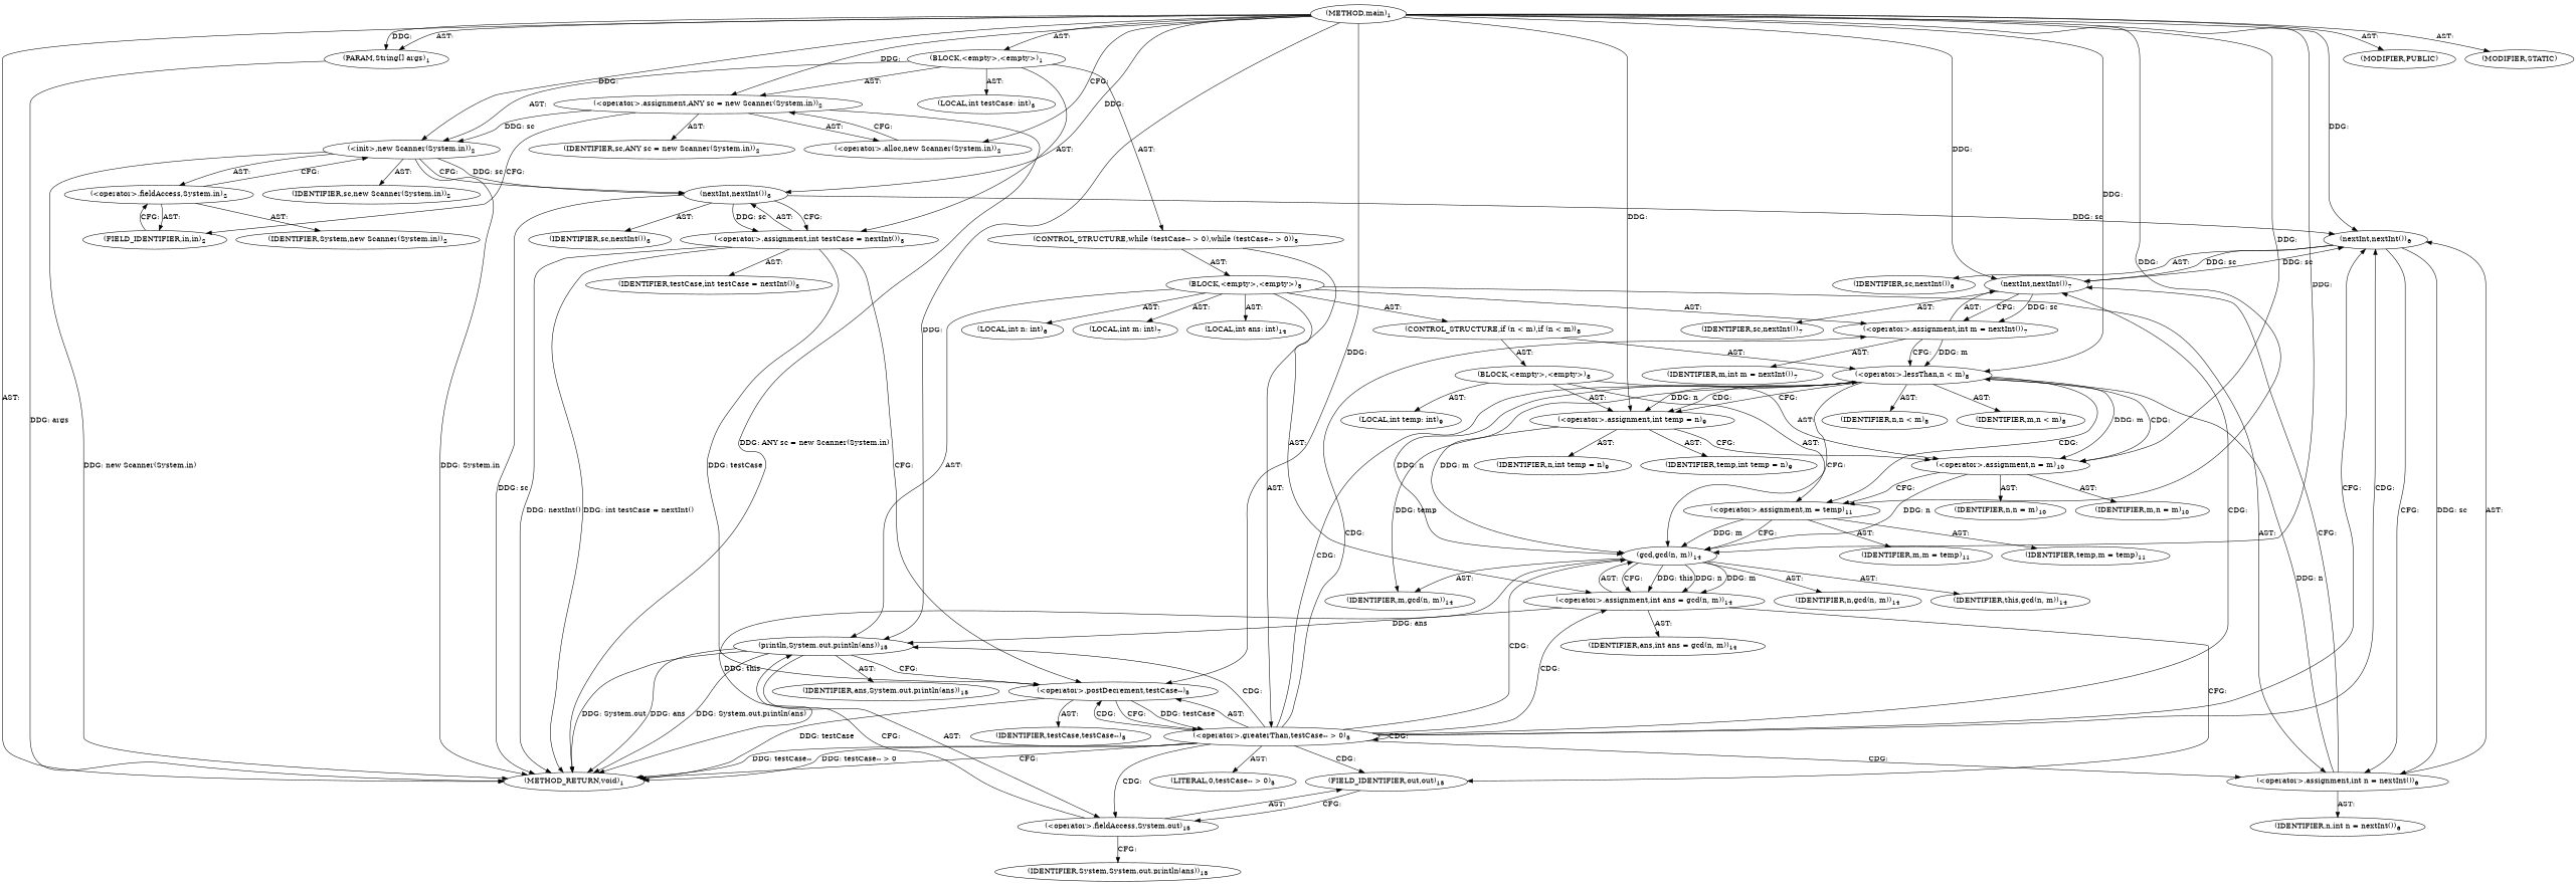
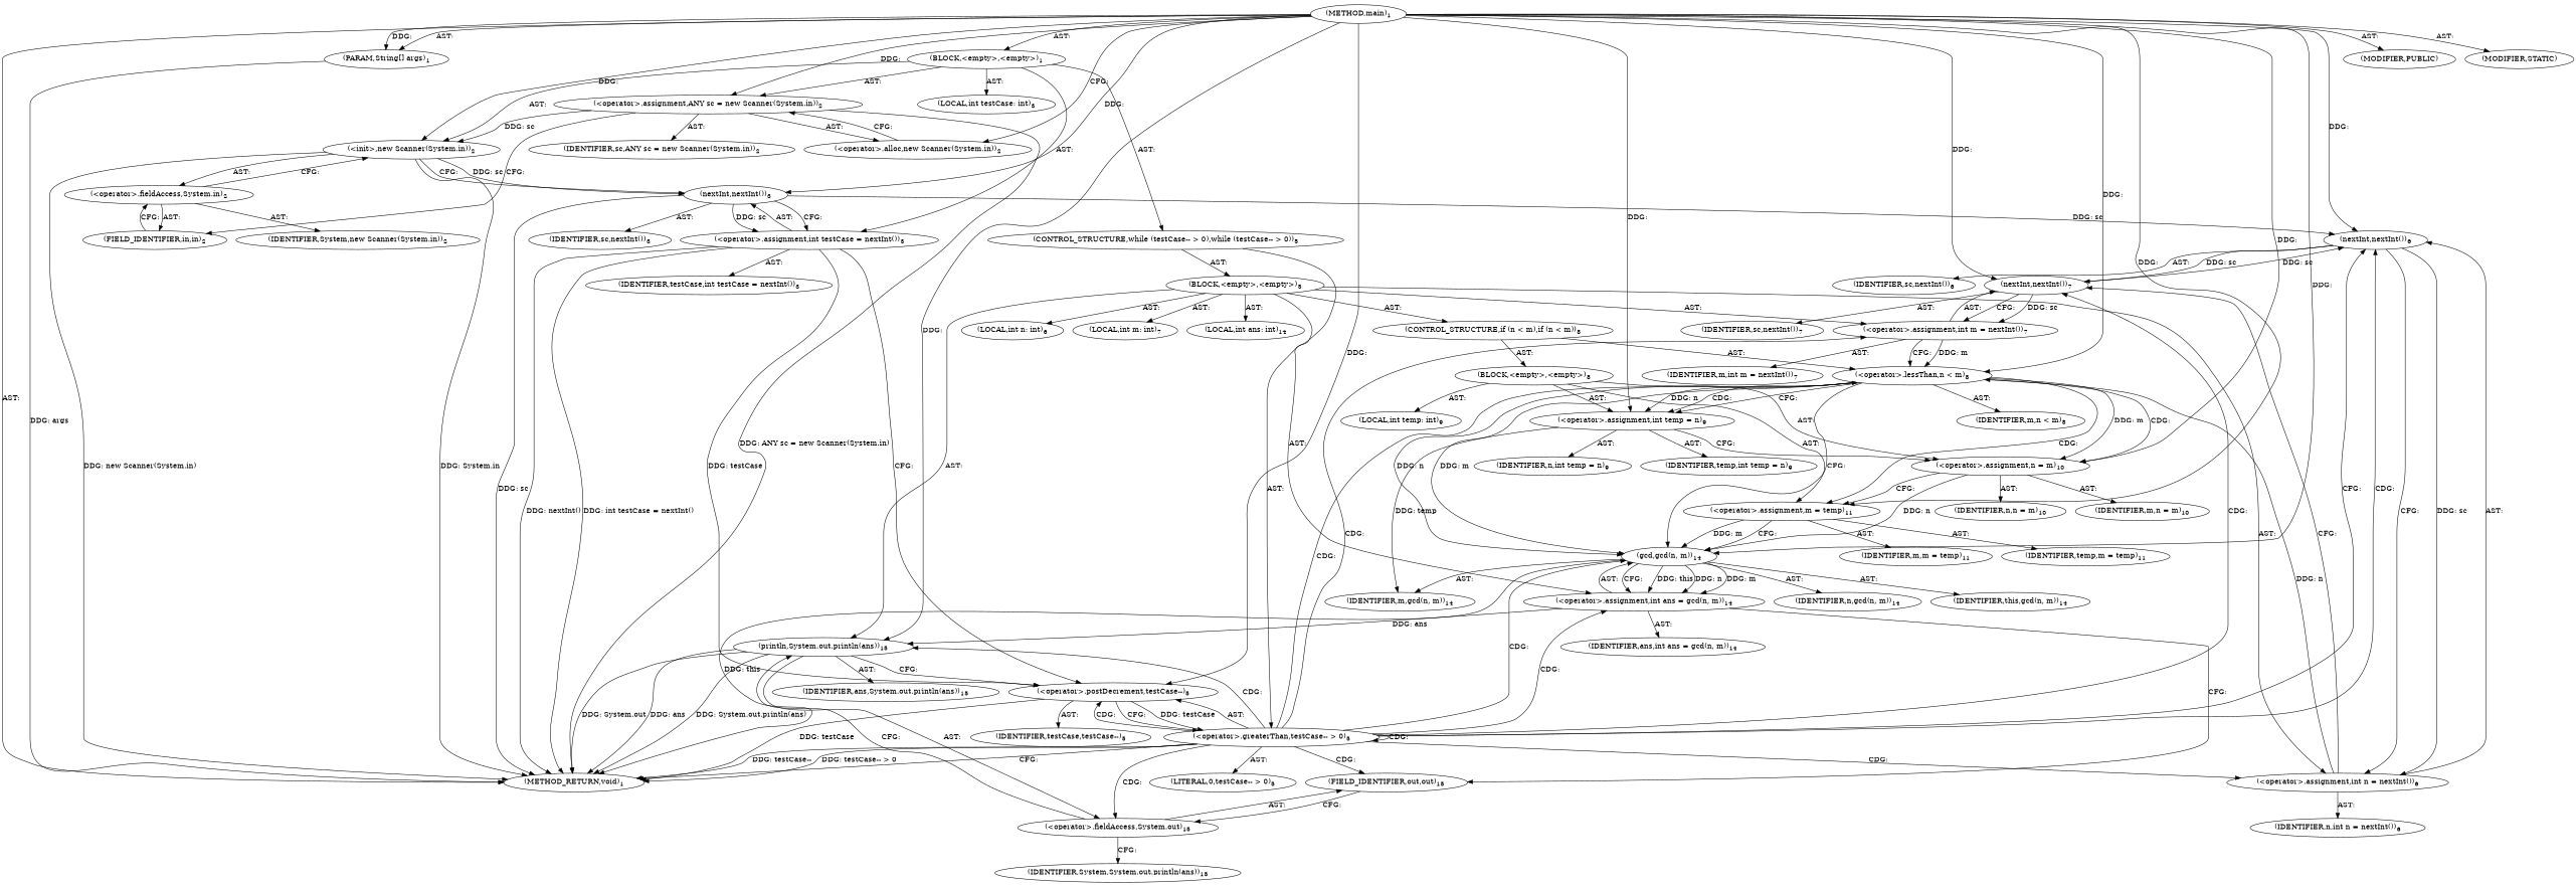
  digraph {
    n1 [label=<(METHOD,main)<SUB>1</SUB>>]
    n2 [label=<(PARAM,String[] args)<SUB>1</SUB>>]
    n3 [label=<(BLOCK,&lt;empty&gt;,&lt;empty&gt;)<SUB>1</SUB>>]
    n4 [label=<(&lt;operator&gt;.assignment,ANY sc = new Scanner(System.in))<SUB>2</SUB>>]
    n5 [label=<(&lt;operator&gt;.alloc,new Scanner(System.in))<SUB>2</SUB>>]
    n6 [label=<(&lt;init&gt;,new Scanner(System.in))<SUB>2</SUB>>]
    n7 [label=<(nextInt,nextInt())<SUB>3</SUB>>]
    n8 [label=<(&lt;operator&gt;.postDecrement,testCase--)<SUB>5</SUB>>]
    n9 [label=<(nextInt,nextInt())<SUB>6</SUB>>]
    n10 [label=<(nextInt,nextInt())<SUB>7</SUB>>]
    n11 [label=<(&lt;operator&gt;.lessThan,n &lt; m)<SUB>8</SUB>>]
    n12 [label=<(&lt;operator&gt;.assignment,int temp = n)<SUB>9</SUB>>]
    n13 [label=<(&lt;operator&gt;.assignment,n = m)<SUB>10</SUB>>]
    n14 [label=<(&lt;operator&gt;.assignment,m = temp)<SUB>11</SUB>>]
    n15 [label=<(gcd,gcd(n, m))<SUB>14</SUB>>]
    n16 [label=<(println,System.out.println(ans))<SUB>15</SUB>>]
    n17 [label=<(MODIFIER,PUBLIC)>]
    n18 [label=<(MODIFIER,STATIC)>]
    n19 [label=<(METHOD_RETURN,void)<SUB>1</SUB>>]
    n20 [label=<(LOCAL,int testCase: int)<SUB>3</SUB>>]
    n21 [label=<(&lt;operator&gt;.assignment,int testCase = nextInt())<SUB>3</SUB>>]
    n22 [label=<(CONTROL_STRUCTURE,while (testCase-- &gt; 0),while (testCase-- &gt; 0))<SUB>5</SUB>>]
    n23 [label=<(IDENTIFIER,sc,ANY sc = new Scanner(System.in))<SUB>2</SUB>>]
    n24 [label=<(FIELD_IDENTIFIER,in,in)<SUB>2</SUB>>]
-   n25 [label=<(IDENTIFIER,sc,new Scanner(System.in))<SUB>2</SUB>>]
    n26 [label=<(&lt;operator&gt;.fieldAccess,System.in)<SUB>2</SUB>>]
    n27 [label=<(IDENTIFIER,sc,nextInt())<SUB>3</SUB>>]
    n28 [label=<(&lt;operator&gt;.greaterThan,testCase-- &gt; 0)<SUB>5</SUB>>]
    n29 [label=<(LITERAL,0,testCase-- &gt; 0)<SUB>5</SUB>>]
    n30 [label=<(&lt;operator&gt;.assignment,int n = nextInt())<SUB>6</SUB>>]
    n31 [label=<(&lt;operator&gt;.assignment,int m = nextInt())<SUB>7</SUB>>]
    n32 [label=<(&lt;operator&gt;.assignment,int ans = gcd(n, m))<SUB>14</SUB>>]
    n33 [label=<(&lt;operator&gt;.fieldAccess,System.out)<SUB>15</SUB>>]
    n34 [label=<(FIELD_IDENTIFIER,out,out)<SUB>15</SUB>>]
    n35 [label=<(IDENTIFIER,testCase,testCase--)<SUB>5</SUB>>]
    n36 [label=<(IDENTIFIER,sc,nextInt())<SUB>6</SUB>>]
    n37 [label=<(IDENTIFIER,sc,nextInt())<SUB>7</SUB>>]
-   n38 [label=<(IDENTIFIER,n,n &lt; m)<SUB>8</SUB>>]
    n39 [label=<(IDENTIFIER,m,n &lt; m)<SUB>8</SUB>>]
    n40 [label=<(IDENTIFIER,temp,int temp = n)<SUB>9</SUB>>]
    n41 [label=<(IDENTIFIER,n,int temp = n)<SUB>9</SUB>>]
    n42 [label=<(IDENTIFIER,m,gcd(n, m))<SUB>14</SUB>>]
    n43 [label=<(IDENTIFIER,n,n = m)<SUB>10</SUB>>]
    n44 [label=<(IDENTIFIER,m,n = m)<SUB>10</SUB>>]
    n45 [label=<(IDENTIFIER,m,m = temp)<SUB>11</SUB>>]
    n46 [label=<(IDENTIFIER,temp,m = temp)<SUB>11</SUB>>]
    n47 [label=<(IDENTIFIER,this,gcd(n, m))<SUB>14</SUB>>]
    n48 [label=<(IDENTIFIER,n,gcd(n, m))<SUB>14</SUB>>]
    n49 [label=<(IDENTIFIER,ans,System.out.println(ans))<SUB>15</SUB>>]
    n50 [label=<(IDENTIFIER,testCase,int testCase = nextInt())<SUB>3</SUB>>]
    n51 [label=<(BLOCK,&lt;empty&gt;,&lt;empty&gt;)<SUB>5</SUB>>]
    n52 [label=<(IDENTIFIER,System,new Scanner(System.in))<SUB>2</SUB>>]
    n53 [label=<(LOCAL,int n: int)<SUB>6</SUB>>]
    n54 [label=<(LOCAL,int m: int)<SUB>7</SUB>>]
    n55 [label=<(CONTROL_STRUCTURE,if (n &lt; m),if (n &lt; m))<SUB>8</SUB>>]
    n56 [label=<(LOCAL,int ans: int)<SUB>14</SUB>>]
    n57 [label=<(IDENTIFIER,n,int n = nextInt())<SUB>6</SUB>>]
    n58 [label=<(IDENTIFIER,m,int m = nextInt())<SUB>7</SUB>>]
    n59 [label=<(IDENTIFIER,ans,int ans = gcd(n, m))<SUB>14</SUB>>]
    n60 [label=<(IDENTIFIER,System,System.out.println(ans))<SUB>15</SUB>>]
    n61 [label=<(BLOCK,&lt;empty&gt;,&lt;empty&gt;)<SUB>8</SUB>>]
    n62 [label=<(LOCAL,int temp: int)<SUB>9</SUB>>]
    n1 -> n2 [label="AST: "]
    n1 -> n2 [label="DDG: "]
    n1 -> n3 [label="AST: "]
    n1 -> n4 [label="DDG: "]
    n1 -> n5 [label="CFG: "]
    n1 -> n6 [label="DDG: "]
    n1 -> n7 [label="DDG: "]
    n1 -> n8 [label="DDG: "]
    n1 -> n9 [label="DDG: "]
    n1 -> n10 [label="DDG: "]
    n1 -> n11 [label="DDG: "]
    n1 -> n12 [label="DDG: "]
    n1 -> n13 [label="DDG: "]
    n1 -> n14 [label="DDG: "]
    n1 -> n15 [label="DDG: "]
    n1 -> n16 [label="DDG: "]
    n1 -> n17 [label="AST: "]
    n1 -> n18 [label="AST: "]
    n1 -> n19 [label="AST: "]
    n2 -> n19 [label="DDG: args"]
    n3 -> n4 [label="AST: "]
    n3 -> n6 [label="AST: "]
    n3 -> n20 [label="AST: "]
    n3 -> n21 [label="AST: "]
    n3 -> n22 [label="AST: "]
    n4 -> n5 [label="AST: "]
    n4 -> n6 [label="DDG: sc"]
    n4 -> n19 [label="DDG: ANY sc = new Scanner(System.in)"]
    n4 -> n23 [label="AST: "]
    n4 -> n24 [label="CFG: "]
    n5 -> n4 [label="CFG: "]
    n6 -> n7 [label="CFG: "]
    n6 -> n7 [label="DDG: sc"]
    n6 -> n19 [label="DDG: System.in"]
    n6 -> n19 [label="DDG: new Scanner(System.in)"]
-   n6 -> n25 [label="AST: "]
    n6 -> n26 [label="AST: "]
    n7 -> n9 [label="DDG: sc"]
    n7 -> n19 [label="DDG: sc"]
    n7 -> n21 [label="CFG: "]
    n7 -> n21 [label="DDG: sc"]
    n7 -> n27 [label="AST: "]
    n8 -> n19 [label="DDG: testCase"]
    n8 -> n28 [label="CFG: "]
    n8 -> n28 [label="DDG: testCase"]
    n8 -> n35 [label="AST: "]
    n9 -> n10 [label="DDG: sc"]
    n9 -> n30 [label="CFG: "]
    n9 -> n30 [label="DDG: sc"]
    n9 -> n36 [label="AST: "]
    n10 -> n9 [label="DDG: sc"]
    n10 -> n31 [label="CFG: "]
    n10 -> n31 [label="DDG: sc"]
    n10 -> n37 [label="AST: "]
    n11 -> n12 [label="CFG: "]
    n11 -> n12 [label="DDG: n"]
    n11 -> n12 [label="CDG: "]
    n11 -> n13 [label="DDG: m"]
    n11 -> n13 [label="CDG: "]
    n11 -> n14 [label="CDG: "]
    n11 -> n15 [label="CFG: "]
    n11 -> n15 [label="DDG: n"]
    n11 -> n15 [label="DDG: m"]
-   n11 -> n38 [label="AST: "]
    n11 -> n39 [label="AST: "]
    n12 -> n13 [label="CFG: "]
    n12 -> n40 [label="AST: "]
    n12 -> n41 [label="AST: "]
    n12 -> n42 [label="DDG: temp"]
    n13 -> n14 [label="CFG: "]
    n13 -> n15 [label="DDG: n"]
    n13 -> n43 [label="AST: "]
    n13 -> n44 [label="AST: "]
    n14 -> n15 [label="CFG: "]
    n14 -> n15 [label="DDG: m"]
    n14 -> n45 [label="AST: "]
    n14 -> n46 [label="AST: "]
    n15 -> n19 [label="DDG: this"]
    n15 -> n32 [label="CFG: "]
    n15 -> n32 [label="DDG: this"]
    n15 -> n32 [label="DDG: n"]
    n15 -> n32 [label="DDG: m"]
    n15 -> n42 [label="AST: "]
    n15 -> n47 [label="AST: "]
    n15 -> n48 [label="AST: "]
    n16 -> n8 [label="CFG: "]
    n16 -> n19 [label="DDG: System.out"]
    n16 -> n19 [label="DDG: ans"]
    n16 -> n19 [label="DDG: System.out.println(ans)"]
    n16 -> n33 [label="AST: "]
    n16 -> n49 [label="AST: "]
    n21 -> n7 [label="AST: "]
    n21 -> n8 [label="CFG: "]
    n21 -> n8 [label="DDG: testCase"]
    n21 -> n19 [label="DDG: nextInt()"]
    n21 -> n19 [label="DDG: int testCase = nextInt()"]
    n21 -> n50 [label="AST: "]
    n22 -> n28 [label="AST: "]
    n22 -> n51 [label="AST: "]
    n24 -> n26 [label="CFG: "]
    n26 -> n6 [label="CFG: "]
    n26 -> n24 [label="AST: "]
    n26 -> n52 [label="AST: "]
    n28 -> n8 [label="AST: "]
    n28 -> n8 [label="CDG: "]
    n28 -> n9 [label="CFG: "]
    n28 -> n9 [label="CDG: "]
    n28 -> n10 [label="CDG: "]
    n28 -> n11 [label="CDG: "]
    n28 -> n15 [label="CDG: "]
    n28 -> n16 [label="CDG: "]
    n28 -> n19 [label="CFG: "]
    n28 -> n19 [label="DDG: testCase--"]
    n28 -> n19 [label="DDG: testCase-- &gt; 0"]
    n28 -> n28 [label="CDG: "]
    n28 -> n29 [label="AST: "]
    n28 -> n30 [label="CDG: "]
    n28 -> n31 [label="CDG: "]
    n28 -> n32 [label="CDG: "]
    n28 -> n33 [label="CDG: "]
    n28 -> n34 [label="CDG: "]
    n30 -> n9 [label="AST: "]
    n30 -> n10 [label="CFG: "]
    n30 -> n11 [label="DDG: n"]
    n30 -> n57 [label="AST: "]
    n31 -> n10 [label="AST: "]
    n31 -> n11 [label="CFG: "]
    n31 -> n11 [label="DDG: m"]
    n31 -> n58 [label="AST: "]
    n32 -> n15 [label="AST: "]
    n32 -> n16 [label="DDG: ans"]
    n32 -> n34 [label="CFG: "]
    n32 -> n59 [label="AST: "]
    n33 -> n16 [label="CFG: "]
    n33 -> n34 [label="AST: "]
    n33 -> n60 [label="CFG: "]
    n34 -> n33 [label="CFG: "]
    n51 -> n16 [label="AST: "]
    n51 -> n30 [label="AST: "]
    n51 -> n31 [label="AST: "]
    n51 -> n32 [label="AST: "]
    n51 -> n53 [label="AST: "]
    n51 -> n54 [label="AST: "]
    n51 -> n55 [label="AST: "]
    n51 -> n56 [label="AST: "]
    n55 -> n11 [label="AST: "]
    n55 -> n61 [label="AST: "]
    n61 -> n12 [label="AST: "]
    n61 -> n13 [label="AST: "]
    n61 -> n14 [label="AST: "]
    n61 -> n62 [label="AST: "]
  }
